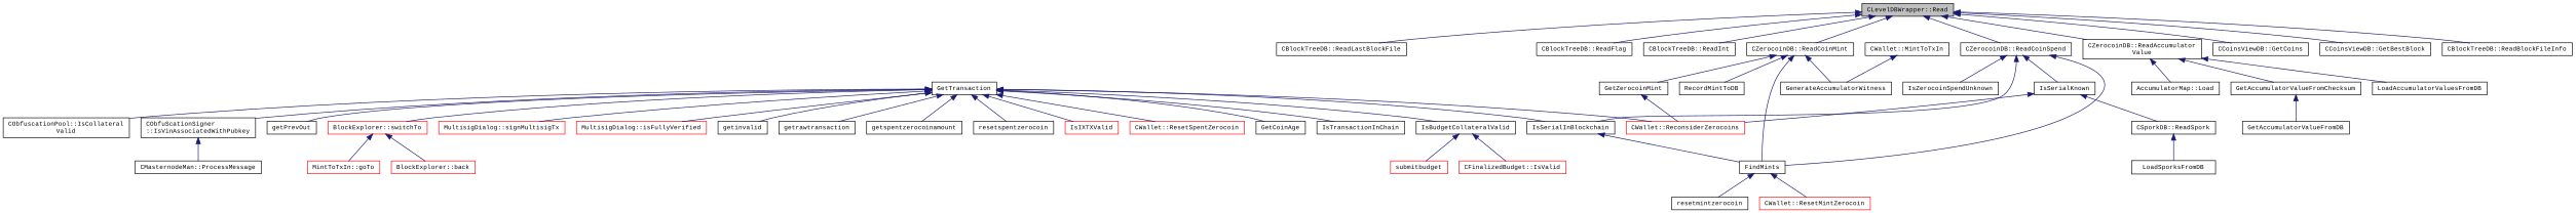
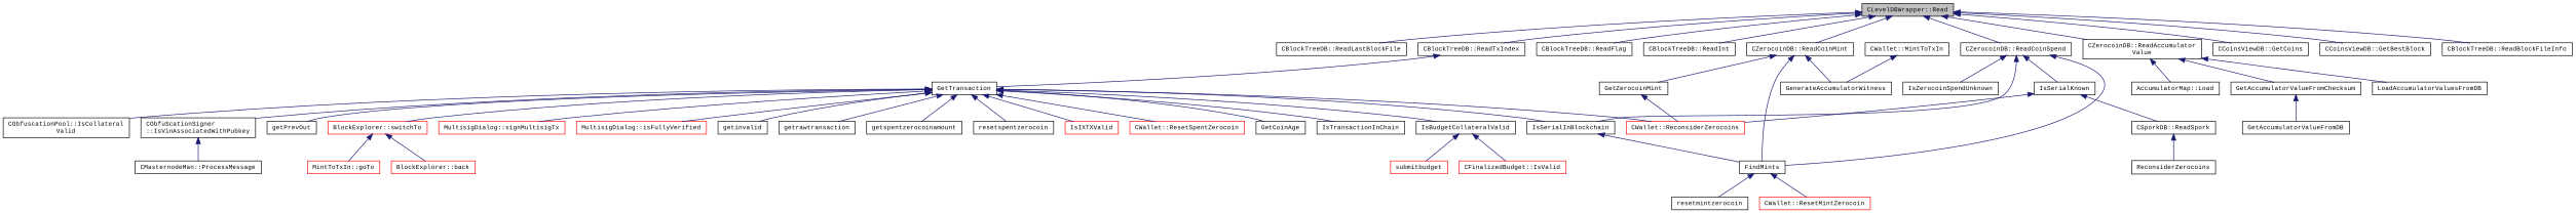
  digraph {
    fontname="Liberation Mono"
    rankdir=TB
    node [color=black fillcolor=white fontname="Liberation Mono" fontsize=10 shape=record style=filled]
    edge [color=midnightblue dir=back fontname="Liberation Mono" fontsize=10 labelfontname=Helvetica labelfontsize=10 style=solid]
    n1 [fillcolor=grey75 fontcolor=black height=0.2 label="CLevelDBWrapper::Read" width=0.4]
    n2 [height=0.2 label="CCoinsViewDB::GetCoins" width=0.4]
    n3 [height=0.2 label="CCoinsViewDB::GetBestBlock" width=0.4]
    n4 [height=0.2 label="CBlockTreeDB::ReadBlockFileInfo" width=0.4]
    n5 [height=0.2 label="CBlockTreeDB::ReadLastBlockFile" width=0.4]
+   n6 [height=0.2 label="CBlockTreeDB::ReadTxIndex" width=0.4]
    n7 [height=0.2 label="CBlockTreeDB::ReadFlag" width=0.4]
    n8 [height=0.2 label="CBlockTreeDB::ReadInt" width=0.4]
    n9 [height=0.2 label="CZerocoinDB::ReadCoinMint" width=0.4]
    n10 [height=0.2 label="CZerocoinDB::ReadCoinSpend" width=0.4]
    n11 [height=0.2 label="CZerocoinDB::ReadAccumulator\lValue" width=0.4]
    n12 [height=0.2 label="CSporkDB::ReadSpork" width=0.4]
-   n13 [height=0.2 label=LoadSporksFromDB width=0.4]
+   n13 [height=0.2 label=ReconsiderZerocoins width=0.4]
    n14 [height=0.2 label=GetTransaction width=0.4]
    n15 [height=0.2 label=FindMints width=0.4]
    n16 [height=0.2 label=GenerateAccumulatorWitness width=0.4]
    n17 [height=0.2 label=GetZerocoinMint width=0.4]
-   n18 [height=0.2 label=RecordMintToDB width=0.4]
    n19 [height=0.2 label=IsSerialInBlockchain width=0.4]
    n20 [height=0.2 label=IsSerialKnown width=0.4]
    n21 [height=0.2 label=IsZerocoinSpendUnknown width=0.4]
    n22 [height=0.2 label="AccumulatorMap::Load" width=0.4]
    n23 [height=0.2 label=GetAccumulatorValueFromChecksum width=0.4]
    n24 [height=0.2 label=LoadAccumulatorValuesFromDB width=0.4]
    n25 [height=0.2 label=GetCoinAge width=0.4]
    n26 [height=0.2 label=IsTransactionInChain width=0.4]
    n27 [height=0.2 label=IsBudgetCollateralValid width=0.4]
    n28 [height=0.2 label="CObfuscationPool::IsCollateral\lValid" width=0.4]
    n29 [height=0.2 label="CObfuScationSigner\l::IsVinAssociatedWithPubkey" width=0.4]
    n30 [height=0.2 label=getPrevOut width=0.4]
    n31 [color=red height=0.2 label="BlockExplorer::switchTo" width=0.4]
    n32 [color=red height=0.2 label="MultisigDialog::signMultisigTx" width=0.4]
    n33 [color=red height=0.2 label="MultisigDialog::isFullyVerified" width=0.4]
    n34 [height=0.2 label=getinvalid width=0.4]
    n35 [height=0.2 label=getrawtransaction width=0.4]
    n36 [height=0.2 label=getspentzerocoinamount width=0.4]
    n37 [height=0.2 label=resetspentzerocoin width=0.4]
    n38 [color=red height=0.2 label=IsIXTXValid width=0.4]
    n39 [color=red height=0.2 label="CWallet::ResetSpentZerocoin" width=0.4]
    n40 [color=red height=0.2 label="CWallet::ReconsiderZerocoins" width=0.4]
    n41 [height=0.2 label=resetmintzerocoin width=0.4]
    n42 [color=red height=0.2 label="CWallet::ResetMintZerocoin" width=0.4]
    n43 [color=red height=0.2 label="CFinalizedBudget::IsValid" width=0.4]
    n44 [color=red height=0.2 label=submitbudget width=0.4]
    n45 [height=0.2 label="CMasternodeMan::ProcessMessage" width=0.4]
    n46 [color=red height=0.2 label="MintToTxIn::goTo" width=0.4]
    n47 [color=red height=0.2 label="BlockExplorer::back" width=0.4]
    n48 [height=0.2 label="CWallet::MintToTxIn" width=0.4]
    n49 [height=0.2 label=GetAccumulatorValueFromDB width=0.4]
    n1 -> n2
    n1 -> n3
    n1 -> n4
    n1 -> n5
+   n1 -> n6
    n1 -> n7
    n1 -> n8
    n1 -> n9
    n1 -> n10
    n1 -> n11
+   n6 -> n14
    n9 -> n15
    n9 -> n16
    n9 -> n17
-   n9 -> n18
    n10 -> n15
    n10 -> n19
    n10 -> n20
    n10 -> n21
    n11 -> n22
    n11 -> n23
    n11 -> n24
    n12 -> n13
    n14 -> n19
    n14 -> n25
    n14 -> n26
    n14 -> n27
    n14 -> n28
    n14 -> n29
    n14 -> n30
    n14 -> n31
    n14 -> n32
    n14 -> n33
    n14 -> n34
    n14 -> n35
    n14 -> n36
    n14 -> n37
    n14 -> n38
    n14 -> n39
    n14 -> n40
    n15 -> n41
    n15 -> n42
    n17 -> n40
    n19 -> n15
    n20 -> n12
    n20 -> n40
    n23 -> n49
    n27 -> n43
    n27 -> n44
    n29 -> n45
    n31 -> n46
    n31 -> n47
    n48 -> n16
  }
